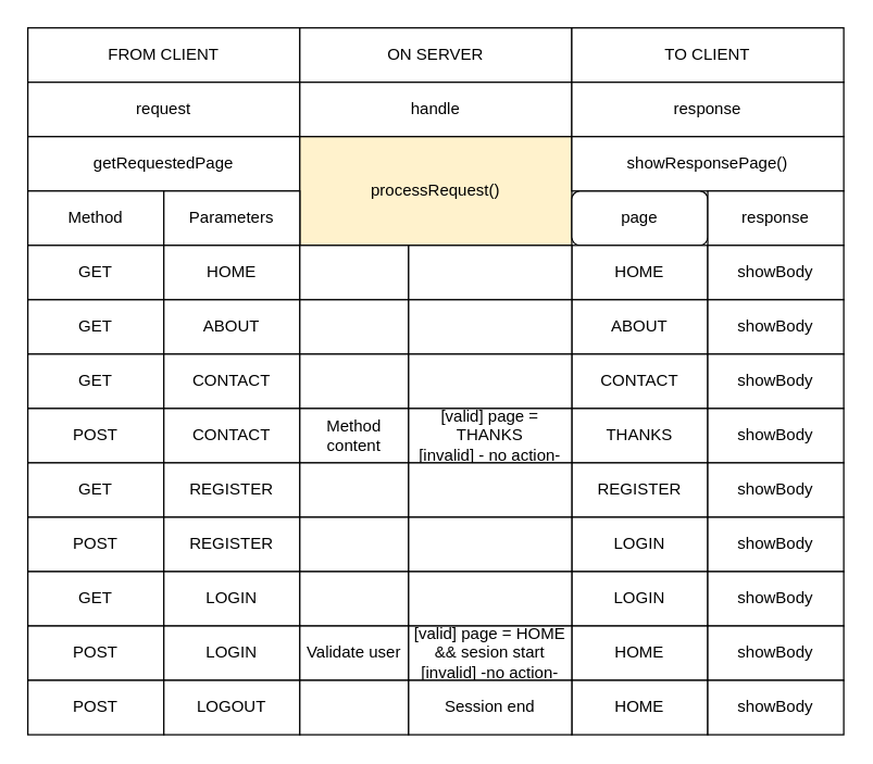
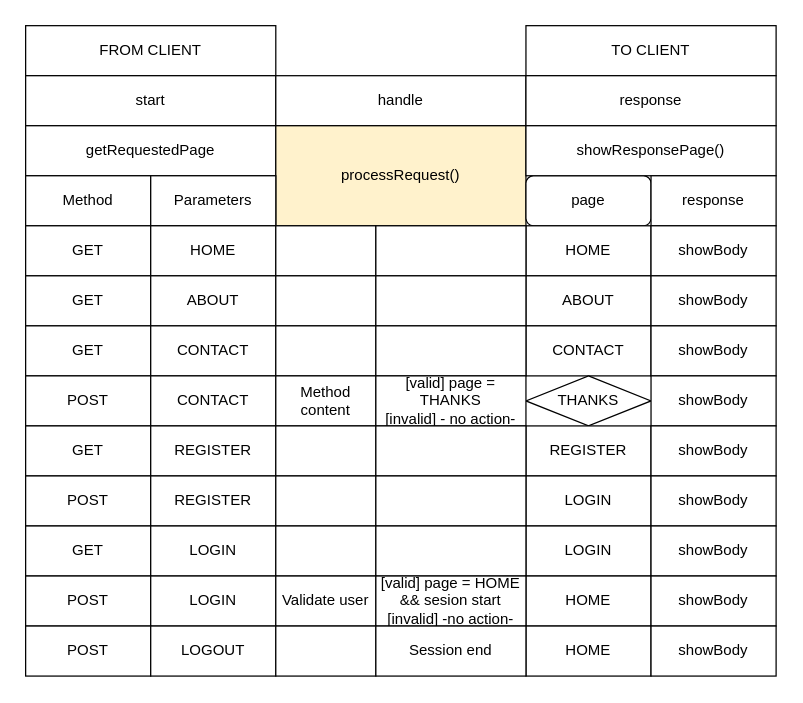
  <mxCell id="0" />
  <mxCell id="1" parent="0" />
  <mxCell id="2" value="FROM CLIENT" style="rounded=0;whiteSpace=wrap;html=1;" vertex="1" parent="1"><mxGeometry x="20" y="20" width="200" height="40" as="geometry" /></mxCell>
- <mxCell id="3" value="ON SERVER" style="rounded=0;whiteSpace=wrap;html=1;" vertex="1" parent="1"><mxGeometry x="220" y="20" width="200" height="40" as="geometry" /></mxCell>
  <mxCell id="4" value="TO CLIENT" style="rounded=0;whiteSpace=wrap;html=1;" vertex="1" parent="1"><mxGeometry x="420" y="20" width="200" height="40" as="geometry" /></mxCell>
- <mxCell id="5" value="request" style="rounded=0;whiteSpace=wrap;html=1;" vertex="1" parent="1"><mxGeometry x="20" y="60" width="200" height="40" as="geometry" /></mxCell>
+ <mxCell id="5" value="start" style="rounded=0;whiteSpace=wrap;html=1;" vertex="1" parent="1"><mxGeometry x="20" y="60" width="200" height="40" as="geometry" /></mxCell>
  <mxCell id="6" value="handle" style="rounded=0;whiteSpace=wrap;html=1;" vertex="1" parent="1"><mxGeometry x="220" y="60" width="200" height="40" as="geometry" /></mxCell>
  <mxCell id="7" value="response" style="rounded=0;whiteSpace=wrap;html=1;" vertex="1" parent="1"><mxGeometry x="420" y="60" width="200" height="40" as="geometry" /></mxCell>
  <mxCell id="8" value="getRequestedPage" style="rounded=0;whiteSpace=wrap;html=1;" vertex="1" parent="1"><mxGeometry x="20" y="100" width="200" height="40" as="geometry" /></mxCell>
  <mxCell id="9" value="processRequest()" style="rounded=0;whiteSpace=wrap;html=1;fillColor=#fff2cc;" vertex="1" parent="1"><mxGeometry x="220" y="100" width="200" height="80" as="geometry" /></mxCell>
  <mxCell id="10" value="showResponsePage()" style="rounded=0;whiteSpace=wrap;html=1;" vertex="1" parent="1"><mxGeometry x="420" y="100" width="200" height="40" as="geometry" /></mxCell>
  <mxCell id="11" value="Method" style="rounded=0;whiteSpace=wrap;html=1;" vertex="1" parent="1"><mxGeometry x="20" y="140" width="100" height="40" as="geometry" /></mxCell>
  <mxCell id="12" value="Parameters" style="rounded=0;whiteSpace=wrap;html=1;" vertex="1" parent="1"><mxGeometry x="120" y="140" width="100" height="40" as="geometry" /></mxCell>
  <mxCell id="13" value="page" style="whiteSpace=wrap;html=1;rounded=1;" vertex="1" parent="1"><mxGeometry x="420" y="140" width="100" height="40" as="geometry" /></mxCell>
  <mxCell id="14" value="response" style="rounded=0;whiteSpace=wrap;html=1;" vertex="1" parent="1"><mxGeometry x="520" y="140" width="100" height="40" as="geometry" /></mxCell>
  <mxCell id="15" value="GET" style="rounded=0;whiteSpace=wrap;html=1;" vertex="1" parent="1"><mxGeometry x="20" y="180" width="100" height="40" as="geometry" /></mxCell>
  <mxCell id="16" value="HOME" style="rounded=0;whiteSpace=wrap;html=1;" vertex="1" parent="1"><mxGeometry x="120" y="180" width="100" height="40" as="geometry" /></mxCell>
  <mxCell id="17" value="HOME" style="rounded=0;whiteSpace=wrap;html=1;" vertex="1" parent="1"><mxGeometry x="420" y="180" width="100" height="40" as="geometry" /></mxCell>
  <mxCell id="18" value="showBody" style="rounded=0;whiteSpace=wrap;html=1;" vertex="1" parent="1"><mxGeometry x="520" y="180" width="100" height="40" as="geometry" /></mxCell>
  <mxCell id="19" value="HOME" style="rounded=0;whiteSpace=wrap;html=1;" vertex="1" parent="1"><mxGeometry x="120" y="180" width="100" height="40" as="geometry" /></mxCell>
  <mxCell id="20" value="" style="rounded=0;whiteSpace=wrap;html=1;" vertex="1" parent="1"><mxGeometry x="220" y="180" width="80" height="40" as="geometry" /></mxCell>
  <mxCell id="21" value="" style="rounded=0;whiteSpace=wrap;html=1;" vertex="1" parent="1"><mxGeometry x="300" y="180" width="120" height="40" as="geometry" /></mxCell>
  <mxCell id="22" value="GET" style="rounded=0;whiteSpace=wrap;html=1;" vertex="1" parent="1"><mxGeometry x="20" y="220" width="100" height="40" as="geometry" /></mxCell>
  <mxCell id="23" value="ABOUT" style="rounded=0;whiteSpace=wrap;html=1;" vertex="1" parent="1"><mxGeometry x="420" y="220" width="100" height="40" as="geometry" /></mxCell>
  <mxCell id="24" value="showBody" style="rounded=0;whiteSpace=wrap;html=1;" vertex="1" parent="1"><mxGeometry x="520" y="220" width="100" height="40" as="geometry" /></mxCell>
  <mxCell id="25" value="ABOUT" style="rounded=0;whiteSpace=wrap;html=1;" vertex="1" parent="1"><mxGeometry x="120" y="220" width="100" height="40" as="geometry" /></mxCell>
  <mxCell id="26" value="" style="rounded=0;whiteSpace=wrap;html=1;" vertex="1" parent="1"><mxGeometry x="220" y="220" width="80" height="40" as="geometry" /></mxCell>
  <mxCell id="27" value="" style="rounded=0;whiteSpace=wrap;html=1;" vertex="1" parent="1"><mxGeometry x="300" y="220" width="120" height="40" as="geometry" /></mxCell>
  <mxCell id="28" value="GET" style="rounded=0;whiteSpace=wrap;html=1;" vertex="1" parent="1"><mxGeometry x="20" y="260" width="100" height="40" as="geometry" /></mxCell>
  <mxCell id="29" value="CONTACT" style="rounded=0;whiteSpace=wrap;html=1;" vertex="1" parent="1"><mxGeometry x="420" y="260" width="100" height="40" as="geometry" /></mxCell>
  <mxCell id="30" value="showBody" style="rounded=0;whiteSpace=wrap;html=1;" vertex="1" parent="1"><mxGeometry x="520" y="260" width="100" height="40" as="geometry" /></mxCell>
  <mxCell id="31" value="CONTACT" style="rounded=0;whiteSpace=wrap;html=1;" vertex="1" parent="1"><mxGeometry x="120" y="260" width="100" height="40" as="geometry" /></mxCell>
  <mxCell id="32" value="" style="rounded=0;whiteSpace=wrap;html=1;" vertex="1" parent="1"><mxGeometry x="220" y="260" width="80" height="40" as="geometry" /></mxCell>
  <mxCell id="33" value="" style="rounded=0;whiteSpace=wrap;html=1;" vertex="1" parent="1"><mxGeometry x="300" y="260" width="120" height="40" as="geometry" /></mxCell>
  <mxCell id="34" value="POST" style="rounded=0;whiteSpace=wrap;html=1;" vertex="1" parent="1"><mxGeometry x="20" y="300" width="100" height="40" as="geometry" /></mxCell>
- <mxCell id="35" value="THANKS" style="rounded=0;whiteSpace=wrap;html=1;" vertex="1" parent="1"><mxGeometry x="420" y="300" width="100" height="40" as="geometry" /></mxCell>
+ <mxCell id="35" value="THANKS" style="rhombus;whiteSpace=wrap;html=1;" vertex="1" parent="1"><mxGeometry x="420" y="300" width="100" height="40" as="geometry" /></mxCell>
  <mxCell id="36" value="showBody" style="rounded=0;whiteSpace=wrap;html=1;" vertex="1" parent="1"><mxGeometry x="520" y="300" width="100" height="40" as="geometry" /></mxCell>
  <mxCell id="37" value="CONTACT" style="rounded=0;whiteSpace=wrap;html=1;" vertex="1" parent="1"><mxGeometry x="120" y="300" width="100" height="40" as="geometry" /></mxCell>
  <mxCell id="38" value="Method content" style="rounded=0;whiteSpace=wrap;html=1;" vertex="1" parent="1"><mxGeometry x="220" y="300" width="80" height="40" as="geometry" /></mxCell>
  <mxCell id="39" value="[valid] page = THANKS&lt;br&gt;[invalid] - no action-" style="rounded=0;whiteSpace=wrap;html=1;" vertex="1" parent="1"><mxGeometry x="300" y="300" width="120" height="40" as="geometry" /></mxCell>
  <mxCell id="40" value="GET" style="rounded=0;whiteSpace=wrap;html=1;" vertex="1" parent="1"><mxGeometry x="20" y="340" width="100" height="40" as="geometry" /></mxCell>
  <mxCell id="41" value="REGISTER" style="rounded=0;whiteSpace=wrap;html=1;" vertex="1" parent="1"><mxGeometry x="420" y="340" width="100" height="40" as="geometry" /></mxCell>
  <mxCell id="42" value="showBody" style="rounded=0;whiteSpace=wrap;html=1;" vertex="1" parent="1"><mxGeometry x="520" y="340" width="100" height="40" as="geometry" /></mxCell>
  <mxCell id="43" value="REGISTER" style="rounded=0;whiteSpace=wrap;html=1;" vertex="1" parent="1"><mxGeometry x="120" y="340" width="100" height="40" as="geometry" /></mxCell>
  <mxCell id="44" value="" style="rounded=0;whiteSpace=wrap;html=1;" vertex="1" parent="1"><mxGeometry x="220" y="340" width="80" height="40" as="geometry" /></mxCell>
  <mxCell id="45" value="" style="rounded=0;whiteSpace=wrap;html=1;" vertex="1" parent="1"><mxGeometry x="300" y="340" width="120" height="40" as="geometry" /></mxCell>
  <mxCell id="46" value="POST" style="rounded=0;whiteSpace=wrap;html=1;" vertex="1" parent="1"><mxGeometry x="20" y="380" width="100" height="40" as="geometry" /></mxCell>
  <mxCell id="47" value="LOGIN" style="rounded=0;whiteSpace=wrap;html=1;" vertex="1" parent="1"><mxGeometry x="420" y="380" width="100" height="40" as="geometry" /></mxCell>
  <mxCell id="48" value="showBody" style="rounded=0;whiteSpace=wrap;html=1;" vertex="1" parent="1"><mxGeometry x="520" y="380" width="100" height="40" as="geometry" /></mxCell>
  <mxCell id="49" value="REGISTER" style="rounded=0;whiteSpace=wrap;html=1;" vertex="1" parent="1"><mxGeometry x="120" y="380" width="100" height="40" as="geometry" /></mxCell>
  <mxCell id="50" value="" style="rounded=0;whiteSpace=wrap;html=1;" vertex="1" parent="1"><mxGeometry x="220" y="380" width="80" height="40" as="geometry" /></mxCell>
  <mxCell id="51" value="" style="rounded=0;whiteSpace=wrap;html=1;" vertex="1" parent="1"><mxGeometry x="300" y="380" width="120" height="40" as="geometry" /></mxCell>
  <mxCell id="52" value="GET" style="rounded=0;whiteSpace=wrap;html=1;" vertex="1" parent="1"><mxGeometry x="20" y="420" width="100" height="40" as="geometry" /></mxCell>
  <mxCell id="53" value="LOGIN" style="rounded=0;whiteSpace=wrap;html=1;" vertex="1" parent="1"><mxGeometry x="420" y="420" width="100" height="40" as="geometry" /></mxCell>
  <mxCell id="54" value="showBody" style="rounded=0;whiteSpace=wrap;html=1;" vertex="1" parent="1"><mxGeometry x="520" y="420" width="100" height="40" as="geometry" /></mxCell>
  <mxCell id="55" value="LOGIN" style="rounded=0;whiteSpace=wrap;html=1;" vertex="1" parent="1"><mxGeometry x="120" y="420" width="100" height="40" as="geometry" /></mxCell>
  <mxCell id="56" value="" style="rounded=0;whiteSpace=wrap;html=1;" vertex="1" parent="1"><mxGeometry x="220" y="420" width="80" height="40" as="geometry" /></mxCell>
  <mxCell id="57" value="" style="rounded=0;whiteSpace=wrap;html=1;" vertex="1" parent="1"><mxGeometry x="300" y="420" width="120" height="40" as="geometry" /></mxCell>
  <mxCell id="58" value="POST" style="rounded=0;whiteSpace=wrap;html=1;" vertex="1" parent="1"><mxGeometry x="20" y="460" width="100" height="40" as="geometry" /></mxCell>
  <mxCell id="59" value="HOME" style="rounded=0;whiteSpace=wrap;html=1;" vertex="1" parent="1"><mxGeometry x="420" y="460" width="100" height="40" as="geometry" /></mxCell>
  <mxCell id="60" value="showBody" style="rounded=0;whiteSpace=wrap;html=1;" vertex="1" parent="1"><mxGeometry x="520" y="460" width="100" height="40" as="geometry" /></mxCell>
  <mxCell id="61" value="LOGIN" style="rounded=0;whiteSpace=wrap;html=1;" vertex="1" parent="1"><mxGeometry x="120" y="460" width="100" height="40" as="geometry" /></mxCell>
  <mxCell id="62" value="Validate user" style="rounded=0;whiteSpace=wrap;html=1;" vertex="1" parent="1"><mxGeometry x="220" y="460" width="80" height="40" as="geometry" /></mxCell>
  <mxCell id="63" value="[valid] page = HOME &amp;amp;&amp;amp; sesion start&lt;br&gt;[invalid] -no action-" style="rounded=0;whiteSpace=wrap;html=1;" vertex="1" parent="1"><mxGeometry x="300" y="460" width="120" height="40" as="geometry" /></mxCell>
  <mxCell id="64" value="POST" style="rounded=0;whiteSpace=wrap;html=1;" vertex="1" parent="1"><mxGeometry x="20" y="500" width="100" height="40" as="geometry" /></mxCell>
  <mxCell id="65" value="HOME" style="rounded=0;whiteSpace=wrap;html=1;" vertex="1" parent="1"><mxGeometry x="420" y="500" width="100" height="40" as="geometry" /></mxCell>
  <mxCell id="66" value="showBody" style="rounded=0;whiteSpace=wrap;html=1;" vertex="1" parent="1"><mxGeometry x="520" y="500" width="100" height="40" as="geometry" /></mxCell>
  <mxCell id="67" value="LOGOUT" style="rounded=0;whiteSpace=wrap;html=1;" vertex="1" parent="1"><mxGeometry x="120" y="500" width="100" height="40" as="geometry" /></mxCell>
  <mxCell id="68" value="" style="rounded=0;whiteSpace=wrap;html=1;" vertex="1" parent="1"><mxGeometry x="220" y="500" width="80" height="40" as="geometry" /></mxCell>
  <mxCell id="69" value="Session end" style="rounded=0;whiteSpace=wrap;html=1;" vertex="1" parent="1"><mxGeometry x="300" y="500" width="120" height="40" as="geometry" /></mxCell>
